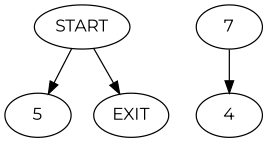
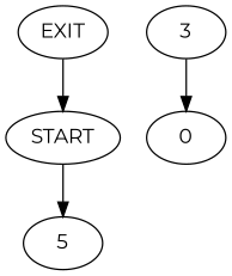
  digraph {
    fontname=Montserrat
    node [fontname=Montserrat]
    edge [fontname=Montserrat]
    n1 [label=START]
    n2 [label=5]
    n3 [label=EXIT]
-   3 [label=7]
-   4
+   3
+   4 [label=0]
    n1 -> n2
-   n1 -> n3
+   n3 -> n1
    3 -> 4
  }
